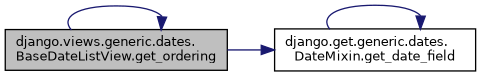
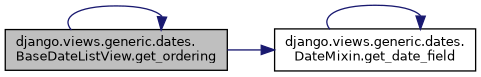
  digraph {
    rankdir=LR
    node [color=black fontname=Helvetica fontsize=10 shape=record style=filled]
    edge [color=midnightblue fontname=Helvetica fontsize=10 labelfontname=Helvetica labelfontsize=10 style=solid]
    n1 [fillcolor=grey75 fontcolor=black height=0.2 label="django.views.generic.dates.\lBaseDateListView.get_ordering" width=0.4]
-   n2 [fillcolor=white height=0.2 label="django.get.generic.dates.\lDateMixin.get_date_field" width=0.4]
+   n2 [fillcolor=white height=0.2 label="django.views.generic.dates.\lDateMixin.get_date_field" width=0.4]
    n1 -> n1
    n1 -> n2
    n2 -> n2
  }
